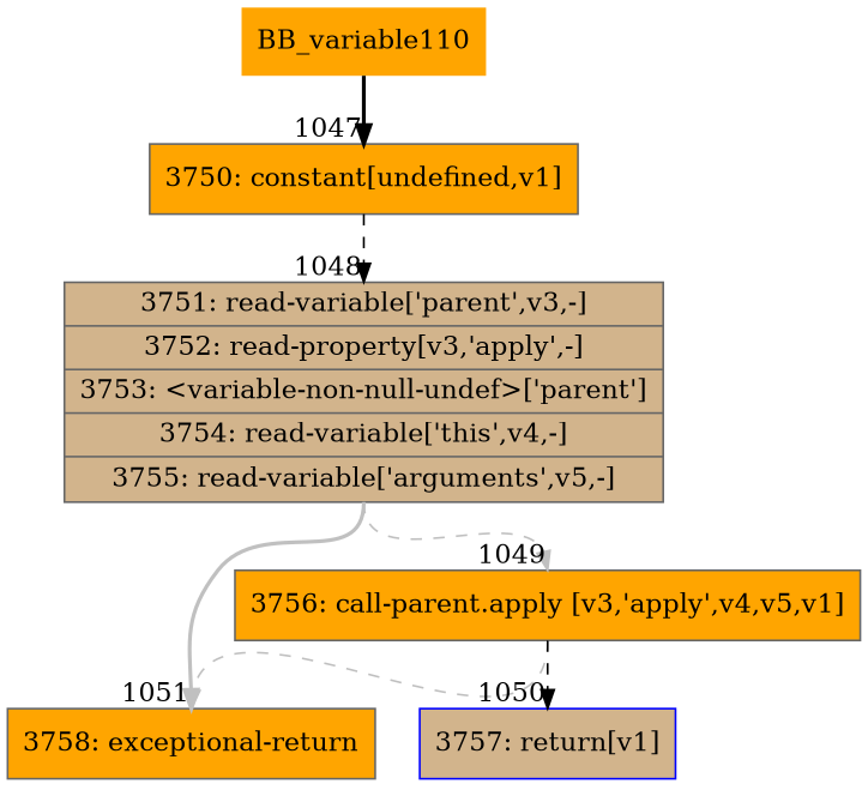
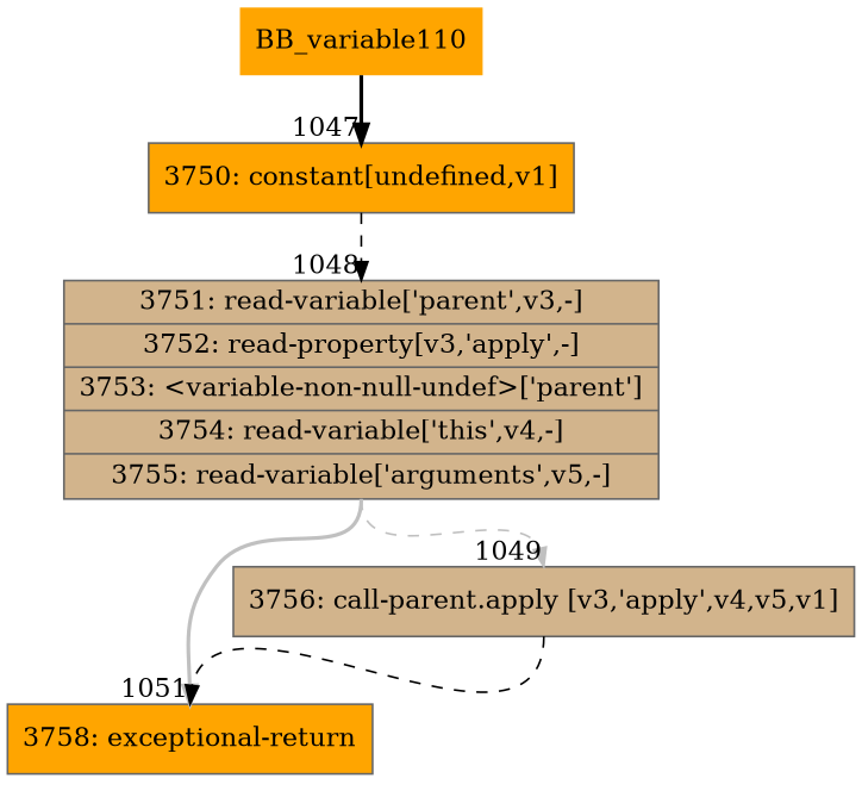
  digraph {
    rankdir=TD
    node [color=gray40 fillcolor=orange shape=record style=filled]
    edge [headport=n style=dashed tailport=s]
    n1 [label=BB_variable110 shape=none]
    n2 [label="{3750: constant[undefined,v1]}"]
    n3 [fillcolor=tan label="{3751: read-variable['parent',v3,-]|3752: read-property[v3,'apply',-]|3753: \<variable-non-null-undef\>['parent']|3754: read-variable['this',v4,-]|3755: read-variable['arguments',v5,-]}"]
-   n4 [label="{3756: call-parent.apply [v3,'apply',v4,v5,v1]}"]
+   n4 [fillcolor=tan label="{3756: call-parent.apply [v3,'apply',v4,v5,v1]}"]
    n5 [label="{3758: exceptional-return}"]
-   n6 [color=blue fillcolor=tan label="{3757: return[v1]}"]
    n1 -> n2 [headlabel="    1047" style=bold]
    n2 -> n3 [headlabel="      1048"]
    n3 -> n4 [color=gray headlabel="      1049"]
    n3 -> n5 [color=gray headlabel="      1051" style=bold]
-   n4 -> n5 [color=gray]
-   n4 -> n6 [headlabel="      1050"]
+   n4 -> n5 [color=black]
  }
